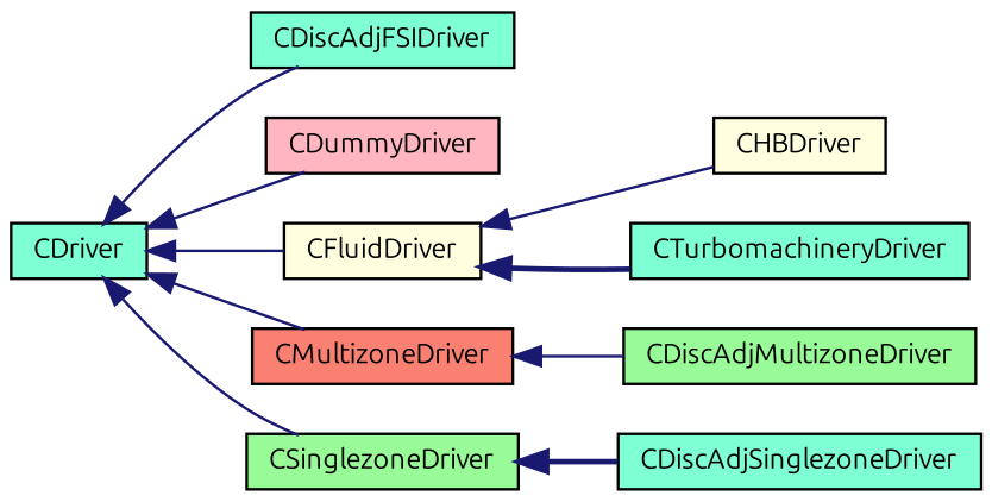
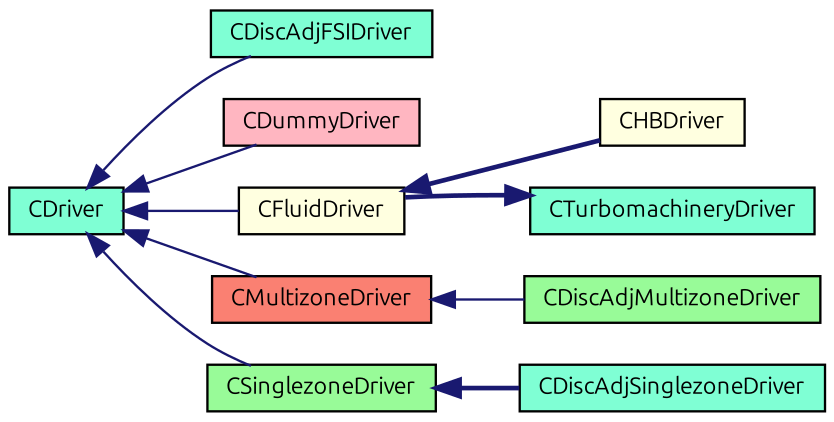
  digraph {
    fontname=Ubuntu
    rankdir=LR
    node [color=black fillcolor=aquamarine fontname=Ubuntu fontsize=10 shape=record style=filled]
    edge [color=midnightblue dir=back fontname=Ubuntu fontsize=10 labelfontname=Helvetica labelfontsize=10 style=solid]
    n1 [height=0.2 label=CDriver width=0.4]
    n2 [height=0.2 label=CDiscAdjFSIDriver width=0.4]
    n3 [fillcolor=lightpink height=0.2 label=CDummyDriver width=0.4]
    n4 [fillcolor=lightyellow height=0.2 label=CFluidDriver width=0.4]
    n5 [fillcolor=salmon height=0.2 label=CMultizoneDriver width=0.4]
    n6 [fillcolor=palegreen height=0.2 label=CSinglezoneDriver width=0.4]
    n7 [fillcolor=lightyellow height=0.2 label=CHBDriver width=0.4]
    n8 [height=0.2 label=CTurbomachineryDriver width=0.4]
    n9 [fillcolor=palegreen height=0.2 label=CDiscAdjMultizoneDriver width=0.4]
    n10 [height=0.2 label=CDiscAdjSinglezoneDriver width=0.4]
    n1 -> n2
    n1 -> n3
    n1 -> n4
    n1 -> n5
    n1 -> n6
-   n4 -> n7
-   n4 -> n8 [style=bold]
+   n4 -> n7 [style=bold]
+   n8 -> n4 [style=bold]
    n5 -> n9
    n6 -> n10 [style=bold]
  }
